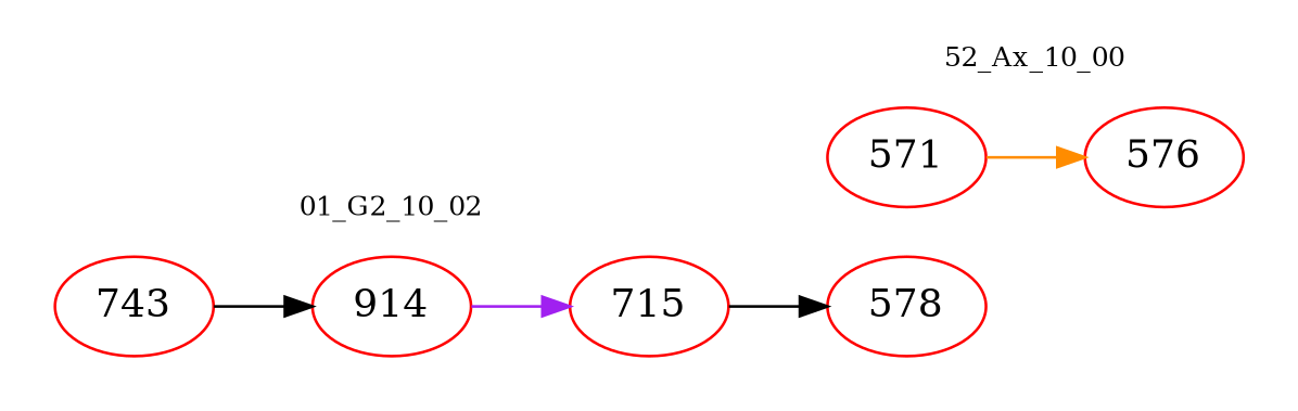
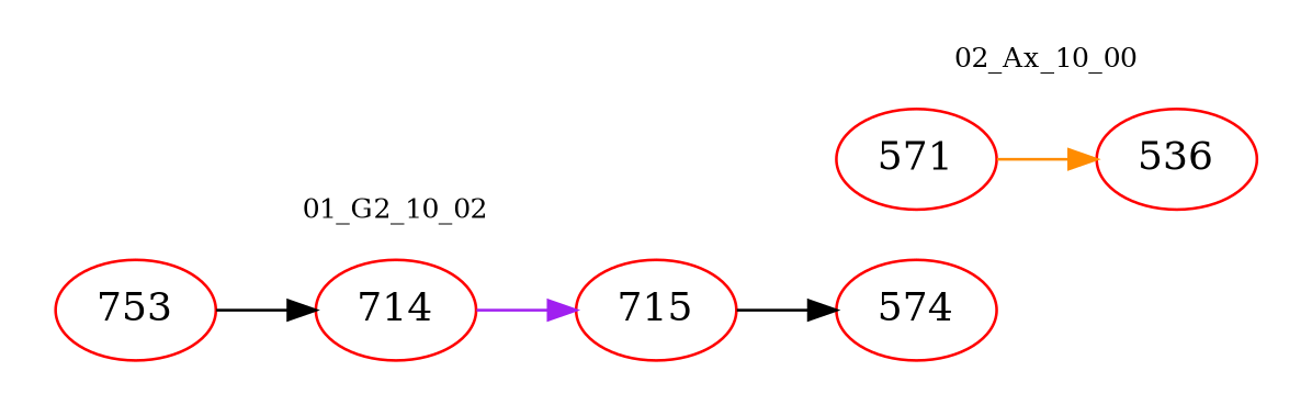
  digraph {
    rankdir=LR
    node [color=red]
    edge [color=black]
    n1 [label=571]
-   n2 [label=576]
-   n3 [label=578]
-   n4 [label=914]
+   n2 [label=536]
+   n3 [label=574]
+   n4 [label=714]
    n5 [label=715]
-   n6 [label=743]
+   n6 [label=753]
    subgraph cluster_1 {
      color=white
      fontsize=10
-     label="52_Ax_10_00"
+     label="02_Ax_10_00"
      n1
      n2
      n3
    }
    subgraph cluster_2 {
      color=white
      fontsize=10
      label="01_G2_10_02"
      n4
      n5
      n6
    }
    n1 -> n2 [color=darkorange]
    n4 -> n5 [color=purple]
    n5 -> n3
    n6 -> n4
  }
